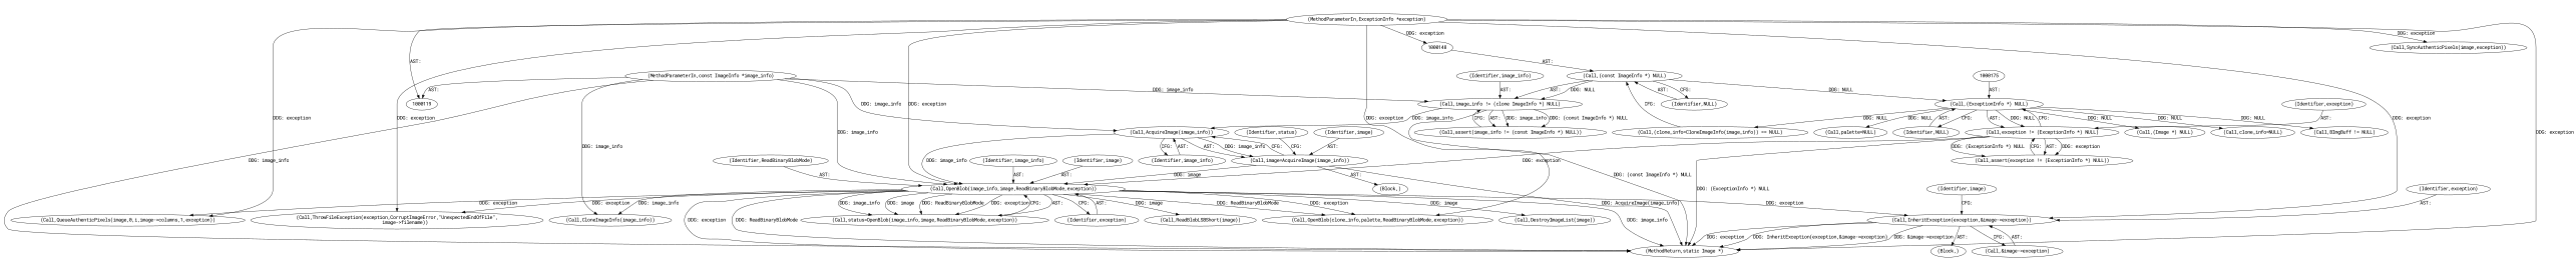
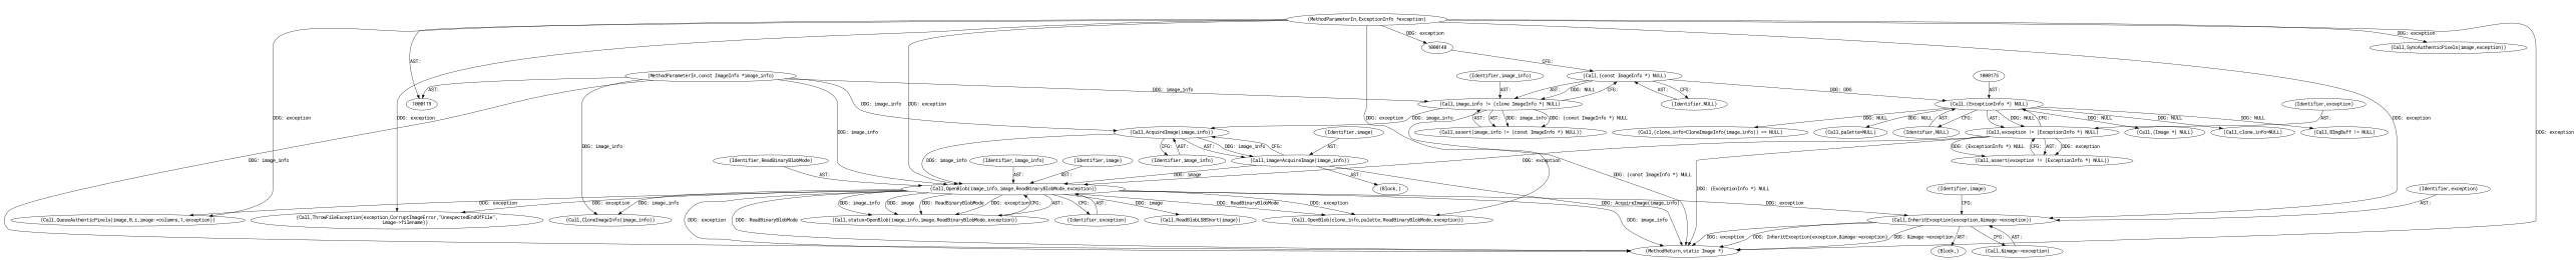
  digraph {
    fontname="Roboto Mono"
    node [fontname="Roboto Mono"]
    edge [fontname="Roboto Mono"]
    n1 [label="(Call,InheritException(exception,&image->exception))"]
    n2 [label="(MethodReturn,static Image *)"]
    n3 [label="(Call,&image->exception)"]
    n4 [label="(Block,)"]
    n5 [label="(Call,OpenBlob(image_info,image,ReadBinaryBlobMode,exception))"]
    n6 [label="(Call,status=OpenBlob(image_info,image,ReadBinaryBlobMode,exception))"]
    n7 [label="(Identifier,exception)"]
    n8 [label="(Call,QueueAuthenticPixels(image,0,i,image->columns,1,exception))"]
    n9 [label="(Call,ReadBlobLSBShort(image))"]
    n10 [label="(Call,CloneImageInfo(image_info))"]
    n11 [label="(Call,OpenBlob(clone_info,palette,ReadBinaryBlobMode,exception))"]
    n12 [label="(Call,ThrowFileException(exception,CorruptImageError,\"UnexpectedEndOfFile\",\n      image->filename))"]
-   n13 [label="(Call,DestroyImageList(image))"]
    n14 [label="(Call,AcquireImage(image_info))"]
    n15 [label="(Call,image=AcquireImage(image_info))"]
    n16 [label="(Identifier,image_info)"]
    n17 [label="(Block,)"]
    n18 [label="(Call,image_info != (clone ImageInfo *) NULL)"]
    n19 [label="(Call,(const ImageInfo *) NULL)"]
    n20 [label="(Call,assert(image_info != (const ImageInfo *) NULL))"]
    n21 [label="(Call,(ExceptionInfo *) NULL)"]
    n22 [label="(Identifier,NULL)"]
    n23 [label="(MethodParameterIn,const ImageInfo *image_info)"]
    1000119
    n25 [label="(Call,exception != (ExceptionInfo *) NULL)"]
    n26 [label="(Call,(clone_info=CloneImageInfo(image_info)) == NULL)"]
    n27 [label="(Call,palette=NULL)"]
    n28 [label="(Identifier,NULL)"]
    n29 [label="(Call,(Image *) NULL)"]
    n30 [label="(Call,clone_info=NULL)"]
    n31 [label="(Call,BImgBuff != NULL)"]
    n32 [label="(Call,assert(exception != (ExceptionInfo *) NULL))"]
    n33 [label="(MethodParameterIn,ExceptionInfo *exception)"]
    n34 [label="(Call,SyncAuthenticPixels(image,exception))"]
    1000148
    n36 [label="(Identifier,exception)"]
    n37 [label="(Identifier,image_info)"]
-   n38 [label="(Identifier,status)"]
    n39 [label="(Identifier,ReadBinaryBlobMode)"]
    n40 [label="(Identifier,image)"]
    n41 [label="(Identifier,exception)"]
    n42 [label="(Identifier,image)"]
    n43 [label="(Identifier,image)"]
    n44 [label="(Identifier,image_info)"]
    1000175
    n1 -> n2 [label="DDG: InheritException(exception,&image->exception)"]
    n1 -> n2 [label="DDG: &image->exception"]
    n1 -> n2 [label="DDG: exception"]
    n1 -> n3 [label="CFG: "]
    n1 -> n4 [label="AST: "]
    n3 -> n1 [label="AST: "]
    n5 -> n1 [label="DDG: exception"]
    n5 -> n2 [label="DDG: image_info"]
    n5 -> n2 [label="DDG: exception"]
    n5 -> n2 [label="DDG: ReadBinaryBlobMode"]
    n5 -> n6 [label="AST: "]
    n5 -> n6 [label="DDG: image_info"]
    n5 -> n6 [label="DDG: image"]
    n5 -> n6 [label="DDG: ReadBinaryBlobMode"]
    n5 -> n6 [label="DDG: exception"]
    n5 -> n7 [label="CFG: "]
    n5 -> n8 [label="DDG: exception"]
    n5 -> n9 [label="DDG: image"]
    n5 -> n10 [label="DDG: image_info"]
    n5 -> n11 [label="DDG: ReadBinaryBlobMode"]
    n5 -> n11 [label="DDG: exception"]
    n5 -> n12 [label="DDG: exception"]
-   n5 -> n13 [label="DDG: image"]
    n6 -> n5 [label="CFG: "]
    n7 -> n5 [label="AST: "]
    n14 -> n5 [label="DDG: image_info"]
    n14 -> n15 [label="AST: "]
    n14 -> n15 [label="DDG: image_info"]
    n14 -> n16 [label="CFG: "]
    n15 -> n2 [label="DDG: AcquireImage(image_info)"]
    n15 -> n5 [label="DDG: image"]
    n15 -> n14 [label="CFG: "]
    n15 -> n17 [label="AST: "]
    n16 -> n14 [label="AST: "]
    n18 -> n2 [label="DDG: (const ImageInfo *) NULL"]
    n18 -> n14 [label="DDG: image_info"]
-   n26 -> n19 [label="CFG: "]
+   n18 -> n19 [label="CFG: "]
    n18 -> n20 [label="AST: "]
    n18 -> n20 [label="DDG: image_info"]
    n18 -> n20 [label="DDG: (const ImageInfo *) NULL"]
    n19 -> n18 [label="AST: "]
    n19 -> n18 [label="DDG: NULL"]
-   n19 -> n21 [label="DDG: NULL"]
+   n19 -> n21 [label="DDG: DDG"]
    n19 -> n22 [label="CFG: "]
-   n20 -> n18 [label="CFG: "]
+   n20 -> n18 [label="AST: "]
    n21 -> n25 [label="AST: "]
    n21 -> n25 [label="DDG: NULL"]
    n21 -> n26 [label="DDG: NULL"]
    n21 -> n27 [label="DDG: NULL"]
    n21 -> n28 [label="CFG: "]
    n21 -> n29 [label="DDG: NULL"]
    n21 -> n30 [label="DDG: NULL"]
    n21 -> n31 [label="DDG: NULL"]
    n22 -> n19 [label="AST: "]
    n23 -> n2 [label="DDG: image_info"]
    n23 -> n5 [label="DDG: image_info"]
    n23 -> n10 [label="DDG: image_info"]
    n23 -> n14 [label="DDG: image_info"]
    n23 -> n18 [label="DDG: image_info"]
    n23 -> 1000119 [label="AST: "]
    n25 -> n2 [label="DDG: (ExceptionInfo *) NULL"]
    n25 -> n5 [label="DDG: exception"]
    n25 -> n21 [label="CFG: "]
    n25 -> n32 [label="AST: "]
    n25 -> n32 [label="DDG: exception"]
    n25 -> n32 [label="DDG: (ExceptionInfo *) NULL"]
    n28 -> n21 [label="AST: "]
    n32 -> n25 [label="CFG: "]
    n33 -> n1 [label="DDG: exception"]
    n33 -> n2 [label="DDG: exception"]
    n33 -> n5 [label="DDG: exception"]
    n33 -> n8 [label="DDG: exception"]
    n33 -> n11 [label="DDG: exception"]
    n33 -> n12 [label="DDG: exception"]
    n33 -> 1000119 [label="AST: "]
    n33 -> n34 [label="DDG: exception"]
    n33 -> 1000148 [label="DDG: exception"]
-   1000148 -> n19 [label="AST: "]
+   1000148 -> n19 [label="CFG: "]
    n36 -> n1 [label="AST: "]
    n37 -> n5 [label="AST: "]
-   n38 -> n15 [label="CFG: "]
    n39 -> n5 [label="AST: "]
    n40 -> n15 [label="AST: "]
    n41 -> n25 [label="AST: "]
    n42 -> n1 [label="CFG: "]
    n43 -> n5 [label="AST: "]
    n44 -> n18 [label="AST: "]
    1000175 -> n21 [label="AST: "]
  }
